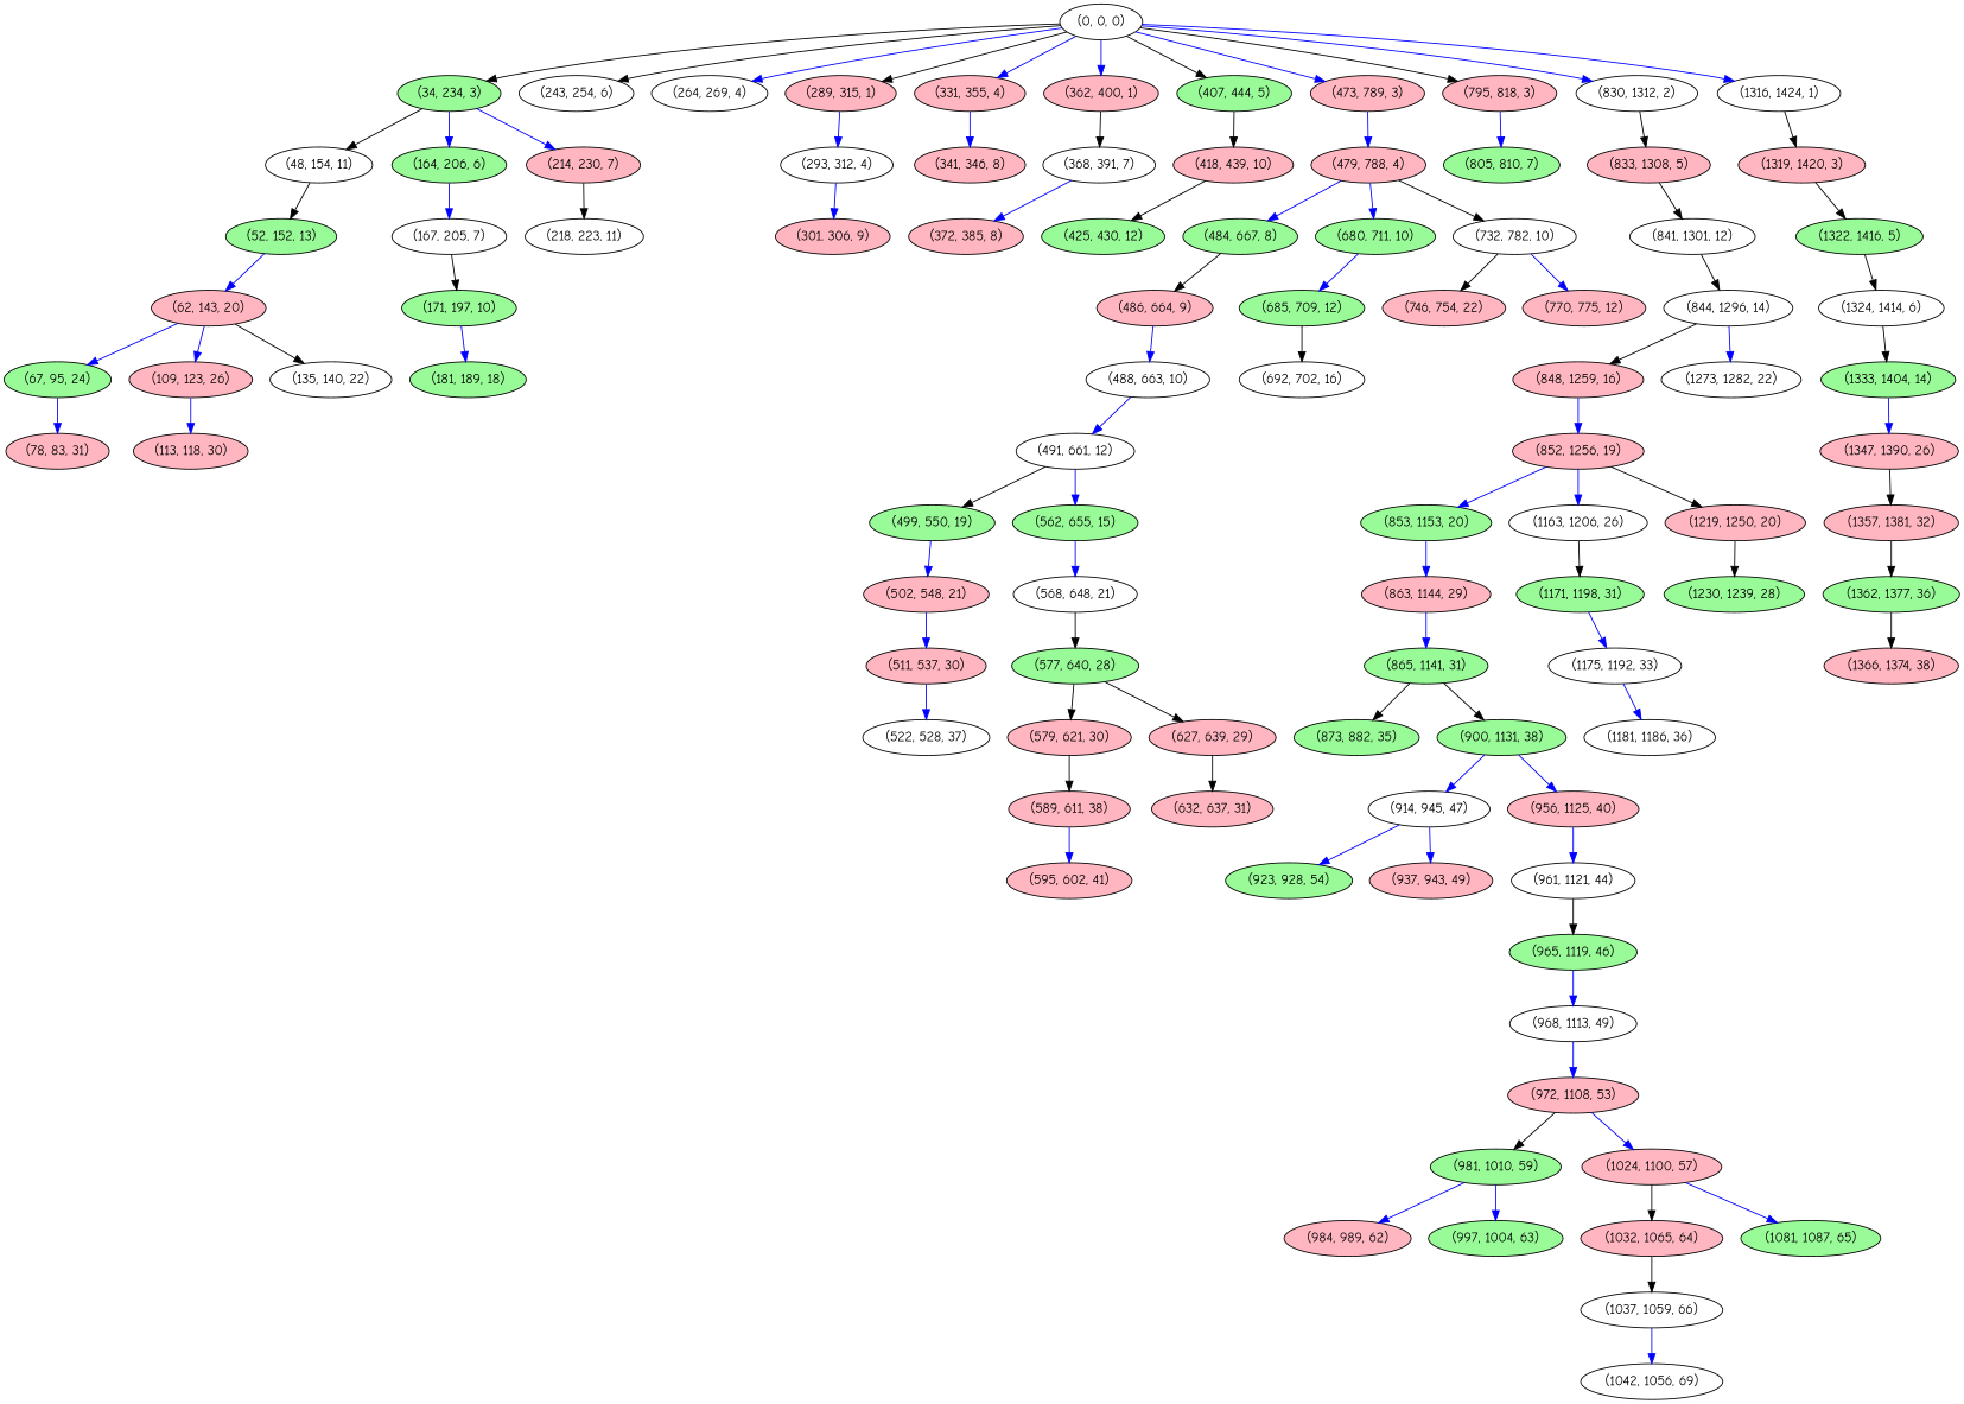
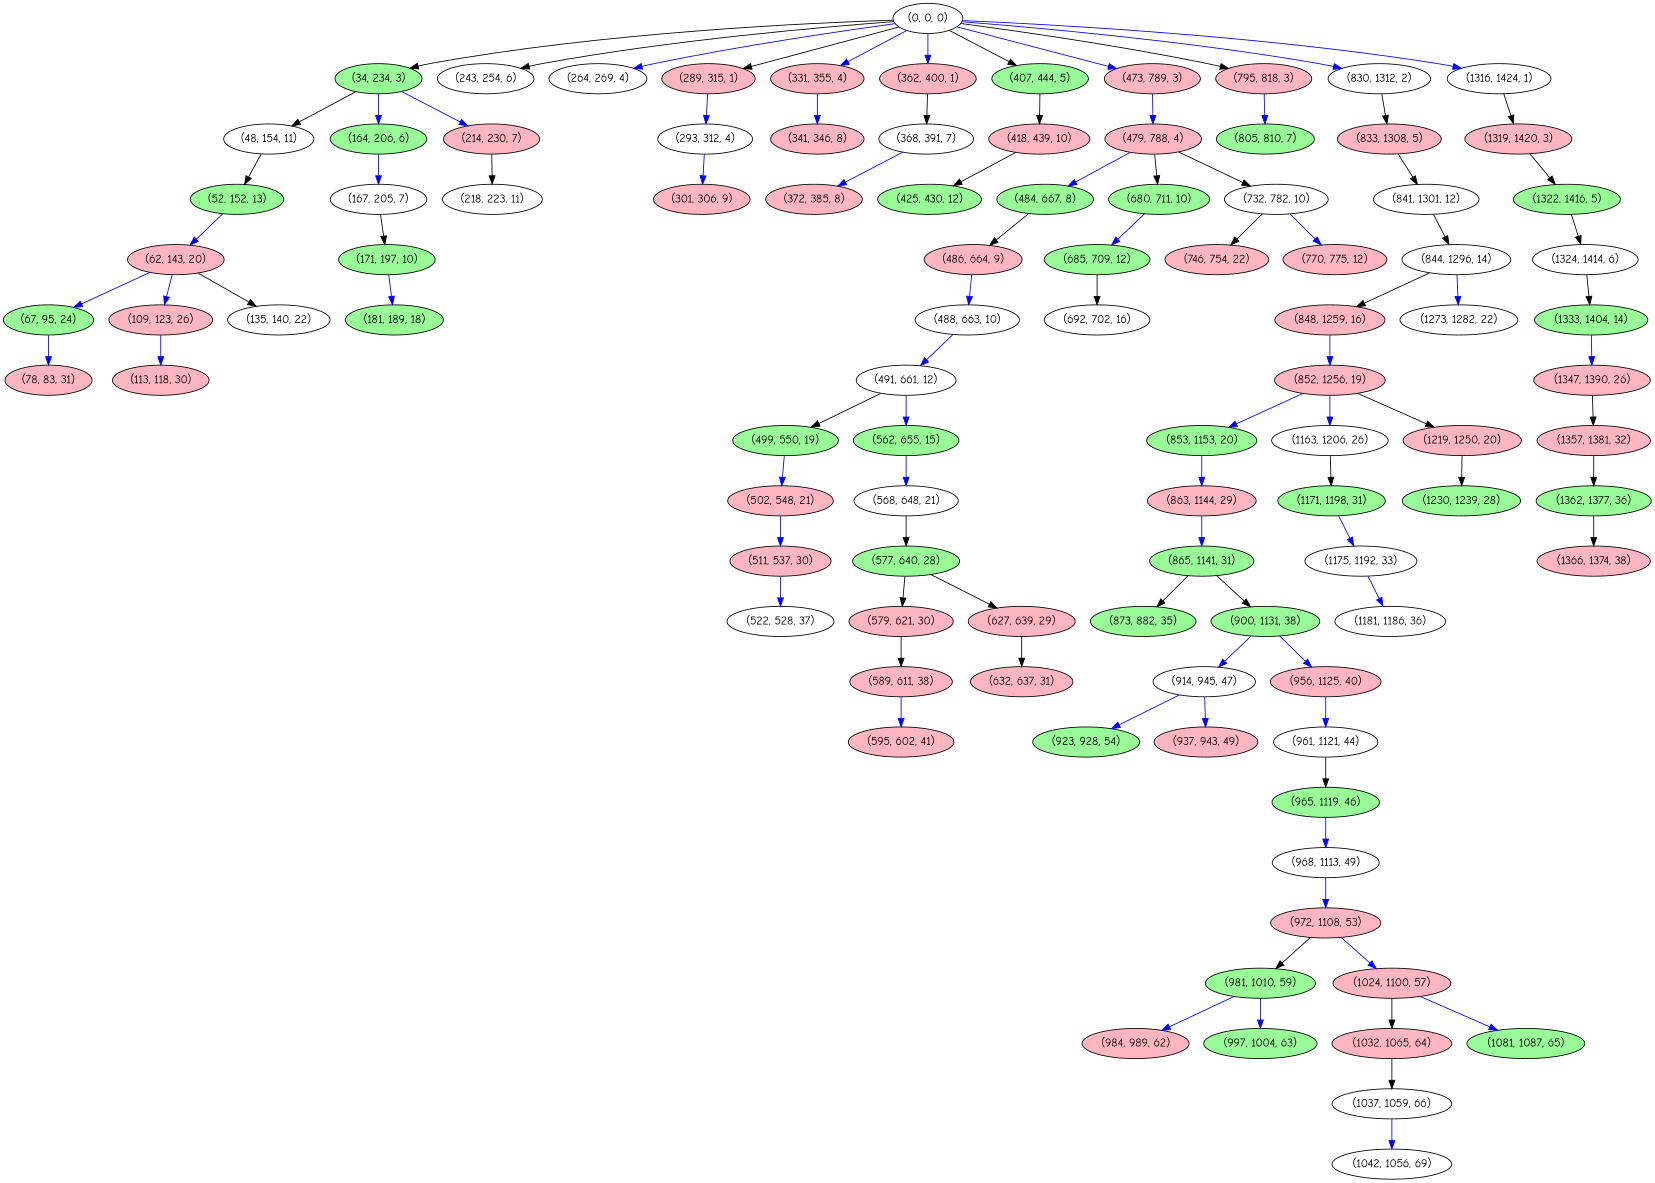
  digraph {
    fontname="Comic Neue"
    node [fillcolor=lightpink fontname="Comic Neue" style=filled]
    edge [color=blue fontname="Comic Neue"]
    "(0, 0, 0)" [fillcolor=white]
    "(34, 234, 3)" [fillcolor=palegreen]
    "(243, 254, 6)" [fillcolor=white]
    "(264, 269, 4)" [fillcolor=white]
    "(289, 315, 1)"
    "(331, 355, 4)"
    "(362, 400, 1)"
    "(407, 444, 5)" [fillcolor=palegreen]
    "(473, 789, 3)"
    "(795, 818, 3)"
    "(830, 1312, 2)" [fillcolor=white]
    "(1316, 1424, 1)" [fillcolor=white]
    "(48, 154, 11)" [fillcolor=white]
    "(164, 206, 6)" [fillcolor=palegreen]
    "(214, 230, 7)"
    "(293, 312, 4)" [fillcolor=white]
    "(341, 346, 8)"
    "(368, 391, 7)" [fillcolor=white]
    "(418, 439, 10)"
    "(479, 788, 4)"
    "(805, 810, 7)" [fillcolor=palegreen]
    "(833, 1308, 5)"
    "(1319, 1420, 3)"
    "(52, 152, 13)" [fillcolor=palegreen]
    "(167, 205, 7)" [fillcolor=white]
    "(218, 223, 11)" [fillcolor=white]
    "(62, 143, 20)"
    "(67, 95, 24)" [fillcolor=palegreen]
    "(109, 123, 26)"
    "(135, 140, 22)" [fillcolor=white]
    "(78, 83, 31)"
    "(113, 118, 30)"
    "(171, 197, 10)" [fillcolor=palegreen]
    "(181, 189, 18)" [fillcolor=palegreen]
    "(301, 306, 9)"
    "(372, 385, 8)"
    "(425, 430, 12)" [fillcolor=palegreen]
    "(484, 667, 8)" [fillcolor=palegreen]
    "(680, 711, 10)" [fillcolor=palegreen]
    "(732, 782, 10)" [fillcolor=white]
    "(486, 664, 9)"
    "(685, 709, 12)" [fillcolor=palegreen]
    "(746, 754, 22)"
    "(770, 775, 12)"
    "(488, 663, 10)" [fillcolor=white]
    "(491, 661, 12)" [fillcolor=white]
    "(499, 550, 19)" [fillcolor=palegreen]
    "(562, 655, 15)" [fillcolor=palegreen]
    "(502, 548, 21)"
    "(568, 648, 21)" [fillcolor=white]
    "(511, 537, 30)"
    "(522, 528, 37)" [fillcolor=white]
    "(577, 640, 28)" [fillcolor=palegreen]
    "(579, 621, 30)"
    "(627, 639, 29)"
    "(589, 611, 38)"
    "(632, 637, 31)"
    "(595, 602, 41)"
    "(692, 702, 16)" [fillcolor=white]
    "(841, 1301, 12)" [fillcolor=white]
    "(844, 1296, 14)" [fillcolor=white]
    "(848, 1259, 16)"
    "(1273, 1282, 22)" [fillcolor=white]
    "(852, 1256, 19)"
    "(853, 1153, 20)" [fillcolor=palegreen]
    "(1163, 1206, 26)" [fillcolor=white]
    "(1219, 1250, 20)"
    "(863, 1144, 29)"
    "(1171, 1198, 31)" [fillcolor=palegreen]
    "(1230, 1239, 28)" [fillcolor=palegreen]
    "(865, 1141, 31)" [fillcolor=palegreen]
    "(873, 882, 35)" [fillcolor=palegreen]
    "(900, 1131, 38)" [fillcolor=palegreen]
    "(914, 945, 47)" [fillcolor=white]
    "(956, 1125, 40)"
    "(923, 928, 54)" [fillcolor=palegreen]
    "(937, 943, 49)"
    "(961, 1121, 44)" [fillcolor=white]
    "(965, 1119, 46)" [fillcolor=palegreen]
    "(968, 1113, 49)" [fillcolor=white]
    "(972, 1108, 53)"
    "(981, 1010, 59)" [fillcolor=palegreen]
    "(1024, 1100, 57)"
    "(984, 989, 62)"
    "(997, 1004, 63)" [fillcolor=palegreen]
    "(1032, 1065, 64)"
    "(1081, 1087, 65)" [fillcolor=palegreen]
    "(1037, 1059, 66)" [fillcolor=white]
    "(1042, 1056, 69)" [fillcolor=white]
    "(1175, 1192, 33)" [fillcolor=white]
    "(1181, 1186, 36)" [fillcolor=white]
    "(1322, 1416, 5)" [fillcolor=palegreen]
    "(1324, 1414, 6)" [fillcolor=white]
    "(1333, 1404, 14)" [fillcolor=palegreen]
    "(1347, 1390, 26)"
    "(1357, 1381, 32)"
    "(1362, 1377, 36)" [fillcolor=palegreen]
    "(1366, 1374, 38)"
    "(0, 0, 0)" -> "(34, 234, 3)" [color=black]
    "(0, 0, 0)" -> "(243, 254, 6)" [color=black]
    "(0, 0, 0)" -> "(264, 269, 4)"
    "(0, 0, 0)" -> "(289, 315, 1)" [color=black]
    "(0, 0, 0)" -> "(331, 355, 4)"
    "(0, 0, 0)" -> "(362, 400, 1)"
    "(0, 0, 0)" -> "(407, 444, 5)" [color=black]
    "(0, 0, 0)" -> "(473, 789, 3)"
    "(0, 0, 0)" -> "(795, 818, 3)" [color=black]
    "(0, 0, 0)" -> "(830, 1312, 2)"
    "(0, 0, 0)" -> "(1316, 1424, 1)"
    "(34, 234, 3)" -> "(48, 154, 11)" [color=black]
    "(34, 234, 3)" -> "(164, 206, 6)"
    "(34, 234, 3)" -> "(214, 230, 7)"
    "(289, 315, 1)" -> "(293, 312, 4)"
    "(331, 355, 4)" -> "(341, 346, 8)"
    "(362, 400, 1)" -> "(368, 391, 7)" [color=black]
    "(407, 444, 5)" -> "(418, 439, 10)" [color=black]
    "(473, 789, 3)" -> "(479, 788, 4)"
    "(795, 818, 3)" -> "(805, 810, 7)"
    "(830, 1312, 2)" -> "(833, 1308, 5)" [color=black]
    "(1316, 1424, 1)" -> "(1319, 1420, 3)" [color=black]
    "(48, 154, 11)" -> "(52, 152, 13)" [color=black]
    "(164, 206, 6)" -> "(167, 205, 7)"
    "(214, 230, 7)" -> "(218, 223, 11)" [color=black]
    "(293, 312, 4)" -> "(301, 306, 9)"
    "(368, 391, 7)" -> "(372, 385, 8)"
    "(418, 439, 10)" -> "(425, 430, 12)" [color=black]
    "(479, 788, 4)" -> "(484, 667, 8)"
-   "(479, 788, 4)" -> "(680, 711, 10)"
+   "(479, 788, 4)" -> "(680, 711, 10)" [color=black]
    "(479, 788, 4)" -> "(732, 782, 10)" [color=black]
    "(833, 1308, 5)" -> "(841, 1301, 12)" [color=black]
    "(1319, 1420, 3)" -> "(1322, 1416, 5)" [color=black]
    "(52, 152, 13)" -> "(62, 143, 20)"
    "(167, 205, 7)" -> "(171, 197, 10)" [color=black]
    "(62, 143, 20)" -> "(67, 95, 24)"
    "(62, 143, 20)" -> "(109, 123, 26)"
    "(62, 143, 20)" -> "(135, 140, 22)" [color=black]
    "(67, 95, 24)" -> "(78, 83, 31)"
    "(109, 123, 26)" -> "(113, 118, 30)"
    "(171, 197, 10)" -> "(181, 189, 18)"
    "(484, 667, 8)" -> "(486, 664, 9)" [color=black]
    "(680, 711, 10)" -> "(685, 709, 12)"
    "(732, 782, 10)" -> "(746, 754, 22)" [color=black]
    "(732, 782, 10)" -> "(770, 775, 12)"
    "(486, 664, 9)" -> "(488, 663, 10)"
    "(685, 709, 12)" -> "(692, 702, 16)" [color=black]
    "(488, 663, 10)" -> "(491, 661, 12)"
    "(491, 661, 12)" -> "(499, 550, 19)" [color=black]
    "(491, 661, 12)" -> "(562, 655, 15)"
    "(499, 550, 19)" -> "(502, 548, 21)"
    "(562, 655, 15)" -> "(568, 648, 21)"
    "(502, 548, 21)" -> "(511, 537, 30)"
    "(568, 648, 21)" -> "(577, 640, 28)" [color=black]
    "(511, 537, 30)" -> "(522, 528, 37)"
    "(577, 640, 28)" -> "(579, 621, 30)" [color=black]
    "(577, 640, 28)" -> "(627, 639, 29)" [color=black]
    "(579, 621, 30)" -> "(589, 611, 38)" [color=black]
    "(627, 639, 29)" -> "(632, 637, 31)" [color=black]
    "(589, 611, 38)" -> "(595, 602, 41)"
    "(841, 1301, 12)" -> "(844, 1296, 14)" [color=black]
    "(844, 1296, 14)" -> "(848, 1259, 16)" [color=black]
    "(844, 1296, 14)" -> "(1273, 1282, 22)"
    "(848, 1259, 16)" -> "(852, 1256, 19)"
    "(852, 1256, 19)" -> "(853, 1153, 20)"
    "(852, 1256, 19)" -> "(1163, 1206, 26)"
    "(852, 1256, 19)" -> "(1219, 1250, 20)" [color=black]
    "(853, 1153, 20)" -> "(863, 1144, 29)"
    "(1163, 1206, 26)" -> "(1171, 1198, 31)" [color=black]
    "(1219, 1250, 20)" -> "(1230, 1239, 28)" [color=black]
    "(863, 1144, 29)" -> "(865, 1141, 31)"
    "(1171, 1198, 31)" -> "(1175, 1192, 33)"
    "(865, 1141, 31)" -> "(873, 882, 35)" [color=black]
    "(865, 1141, 31)" -> "(900, 1131, 38)" [color=black]
    "(900, 1131, 38)" -> "(914, 945, 47)"
    "(900, 1131, 38)" -> "(956, 1125, 40)"
    "(914, 945, 47)" -> "(923, 928, 54)"
    "(914, 945, 47)" -> "(937, 943, 49)"
    "(956, 1125, 40)" -> "(961, 1121, 44)"
    "(961, 1121, 44)" -> "(965, 1119, 46)" [color=black]
    "(965, 1119, 46)" -> "(968, 1113, 49)"
    "(968, 1113, 49)" -> "(972, 1108, 53)"
    "(972, 1108, 53)" -> "(981, 1010, 59)" [color=black]
    "(972, 1108, 53)" -> "(1024, 1100, 57)"
    "(981, 1010, 59)" -> "(984, 989, 62)"
    "(981, 1010, 59)" -> "(997, 1004, 63)"
    "(1024, 1100, 57)" -> "(1032, 1065, 64)" [color=black]
    "(1024, 1100, 57)" -> "(1081, 1087, 65)"
    "(1032, 1065, 64)" -> "(1037, 1059, 66)" [color=black]
    "(1037, 1059, 66)" -> "(1042, 1056, 69)"
    "(1175, 1192, 33)" -> "(1181, 1186, 36)"
    "(1322, 1416, 5)" -> "(1324, 1414, 6)" [color=black]
    "(1324, 1414, 6)" -> "(1333, 1404, 14)" [color=black]
    "(1333, 1404, 14)" -> "(1347, 1390, 26)"
    "(1347, 1390, 26)" -> "(1357, 1381, 32)" [color=black]
    "(1357, 1381, 32)" -> "(1362, 1377, 36)" [color=black]
    "(1362, 1377, 36)" -> "(1366, 1374, 38)" [color=black]
  }
